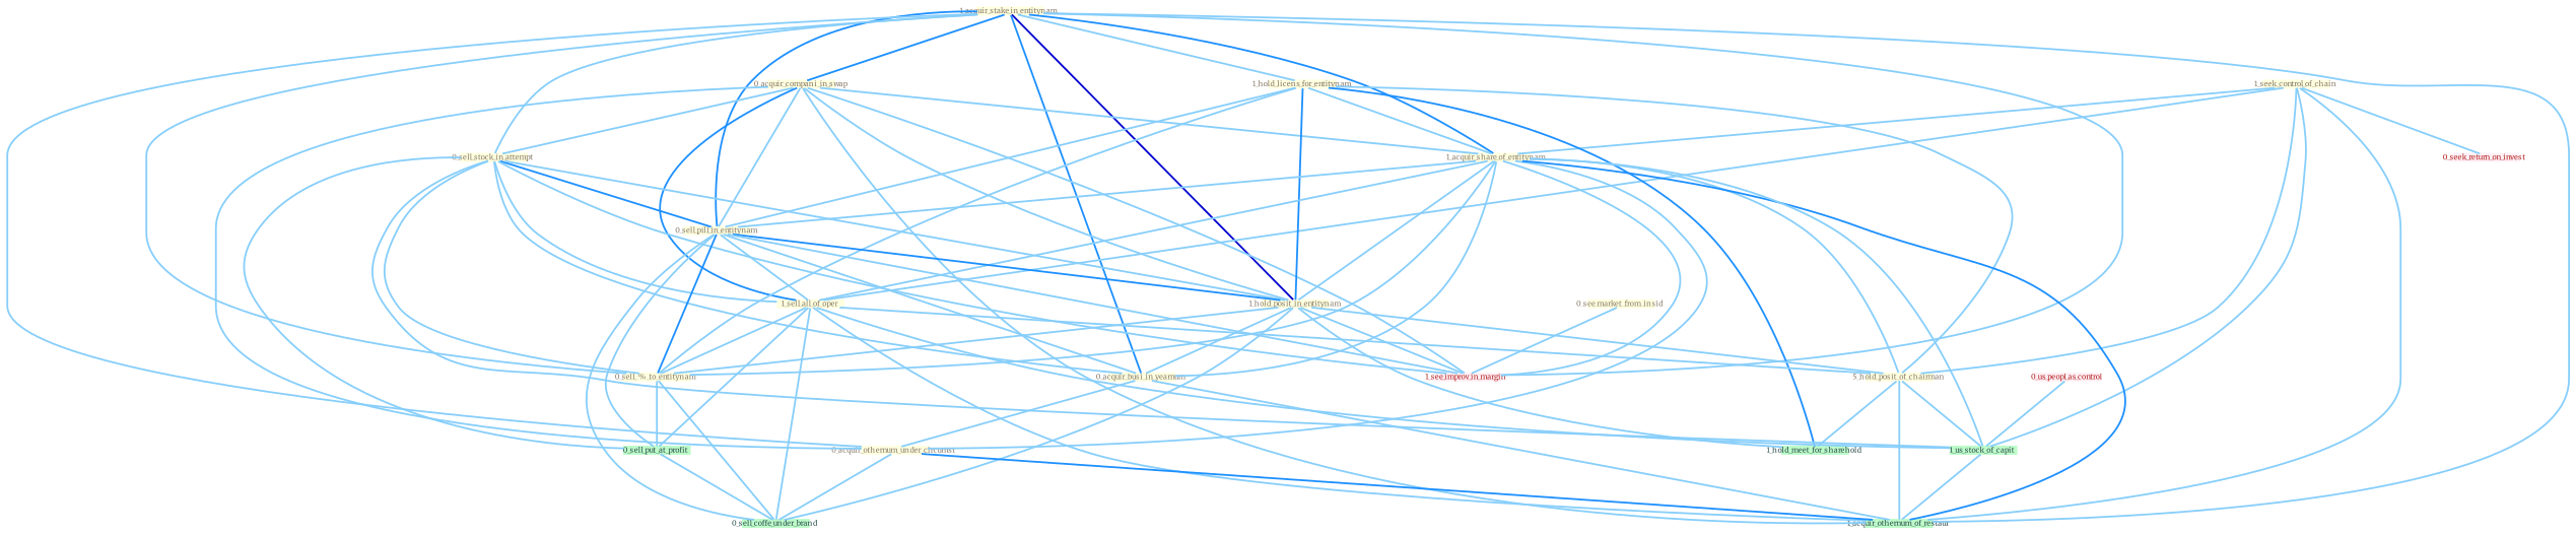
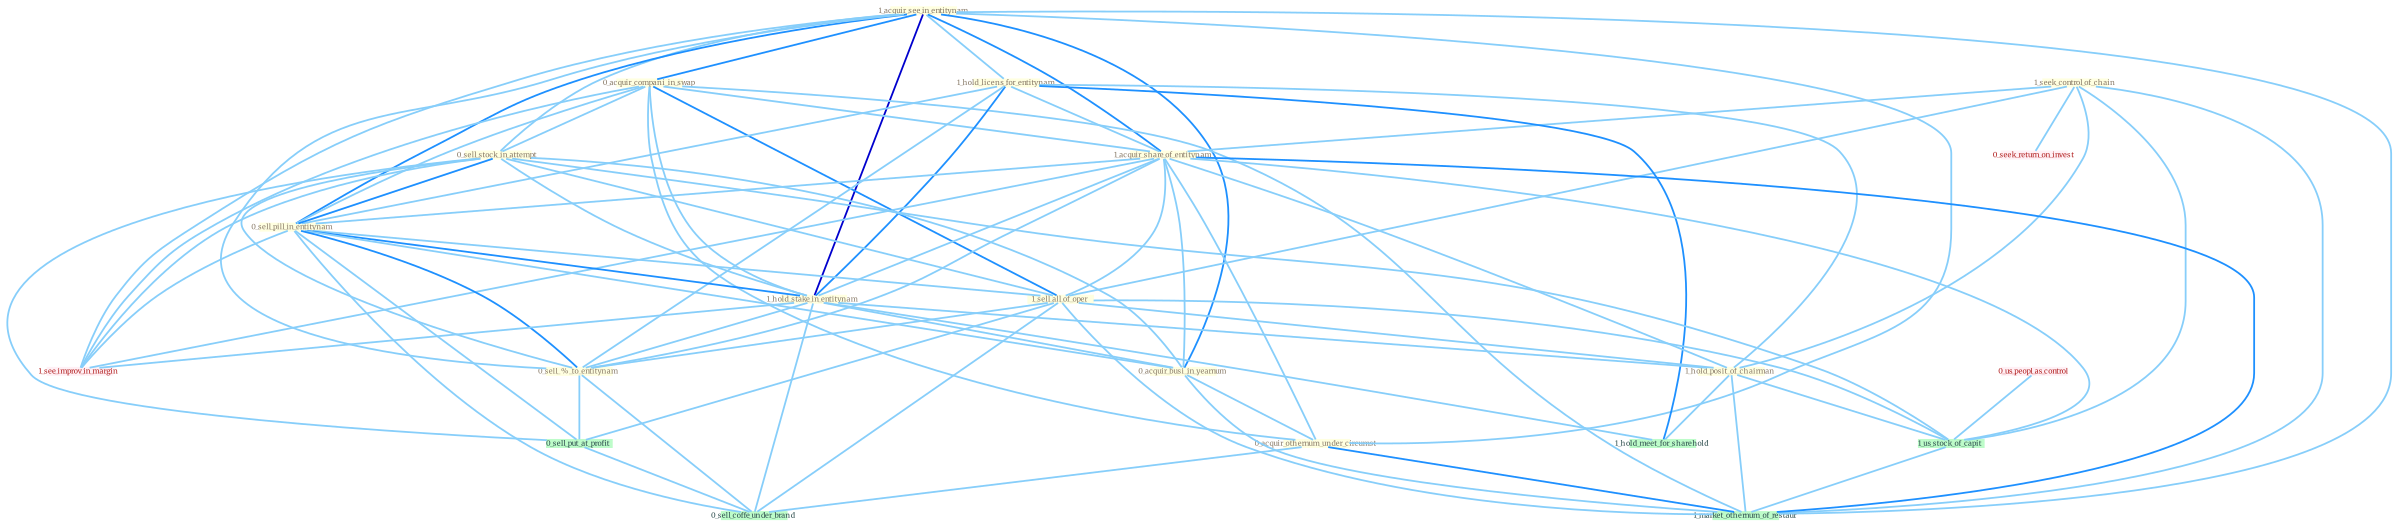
  graph {
    fontname=Merriweather
    node [color="#ffffe0" fixedsize=true fontcolor="#8b7d6b" fontname=Merriweather fontsize=4 shape=polygon style=filled]
    edge [color="#87cefa" fontname=Merriweather w=1]
-   "1_acquir_stake_in_entitynam " [height=.06 width=.5]
+   "1_acquir_stake_in_entitynam " [height=.06 width=.5 label="1_acquir_see_in_entitynam"]
    "1_seek_control_of_chain " [height=.06 width=.5]
    "0_acquir_compani_in_swap " [height=.06 width=.5]
    "1_hold_licens_for_entitynam " [height=.06 width=.5]
    "0_sell_stock_in_attempt " [height=.06 width=.5]
    "1_acquir_share_of_entitynam " [height=.06 width=.5]
    "0_sell_pill_in_entitynam " [height=.06 width=.5]
    "1_sell_all_of_oper " [height=.06 width=.5]
-   "1_hold_stake_in_entitynam " [height=.06 width=.5 label="1_hold_posit_in_entitynam"]
+   "1_hold_stake_in_entitynam " [height=.06 width=.5]
    "0_acquir_busi_in_yearnum " [height=.06 width=.5]
-   "1_hold_posit_of_chairman " [height=.06 width=.5 label="5_hold_posit_of_chairman"]
-   "0_see_market_from_insid " [height=.06 width=.5]
+   "1_hold_posit_of_chairman " [height=.06 width=.5]
    "0_sell_%_to_entitynam " [height=.06 width=.5]
    "0_acquir_othernum_under_circumst " [height=.06 width=.5]
    "0_us_peopl_as_control " [color="#fff0f5" fontcolor="#b22222" height=.06 width=.5]
    "0_seek_return_on_invest " [color="#fff0f5" fontcolor="#b22222" height=.06 width=.5]
    "1_see_improv_in_margin " [color="#fff0f5" fontcolor="#b22222" height=.06 width=.5]
-   "1_acquir_othernum_of_restaur " [color="#BDFCC9" fontcolor="#2f4f4f" height=.06 width=.5]
+   "1_acquir_othernum_of_restaur " [color="#BDFCC9" fontcolor="#2f4f4f" height=.06 width=.5 label="1_market_othernum_of_restaur"]
    "1_us_stock_of_capit " [color="#BDFCC9" fontcolor="#2f4f4f" height=.06 width=.5]
    "1_hold_meet_for_sharehold " [color="#BDFCC9" fontcolor="#2f4f4f" height=.06 width=.5]
    "0_sell_put_at_profit " [color="#BDFCC9" fontcolor="#2f4f4f" height=.06 width=.5]
    "0_sell_coffe_under_brand " [color="#BDFCC9" fontcolor="#2f4f4f" height=.06 width=.5]
    subgraph sub_1 {
      "1_acquir_stake_in_entitynam "
      "1_seek_control_of_chain "
      "0_acquir_compani_in_swap "
      "1_hold_licens_for_entitynam "
      "0_sell_stock_in_attempt "
      "1_acquir_share_of_entitynam "
      "0_sell_pill_in_entitynam "
      "1_sell_all_of_oper "
      "1_hold_stake_in_entitynam "
      "0_acquir_busi_in_yearnum "
      "1_hold_posit_of_chairman "
-     "0_see_market_from_insid "
      "0_sell_%_to_entitynam "
      "0_acquir_othernum_under_circumst "
    }
    subgraph sub_2 {
      "0_us_peopl_as_control "
      "0_seek_return_on_invest "
      "1_see_improv_in_margin "
    }
    "1_acquir_stake_in_entitynam " -- "0_acquir_compani_in_swap " [color="#1e90ff" w=2]
    "1_acquir_stake_in_entitynam " -- "1_hold_licens_for_entitynam "
    "1_acquir_stake_in_entitynam " -- "0_sell_stock_in_attempt "
    "1_acquir_stake_in_entitynam " -- "1_acquir_share_of_entitynam " [color="#1e90ff" w=2]
    "1_acquir_stake_in_entitynam " -- "0_sell_pill_in_entitynam " [color="#1e90ff" w=2]
    "1_acquir_stake_in_entitynam " -- "1_hold_stake_in_entitynam " [color="#0000cd" w=3]
    "1_acquir_stake_in_entitynam " -- "0_acquir_busi_in_yearnum " [color="#1e90ff" w=2]
    "1_acquir_stake_in_entitynam " -- "0_sell_%_to_entitynam "
    "1_acquir_stake_in_entitynam " -- "0_acquir_othernum_under_circumst "
    "1_acquir_stake_in_entitynam " -- "1_see_improv_in_margin "
    "1_acquir_stake_in_entitynam " -- "1_acquir_othernum_of_restaur "
    "1_seek_control_of_chain " -- "1_acquir_share_of_entitynam "
    "1_seek_control_of_chain " -- "1_sell_all_of_oper "
    "1_seek_control_of_chain " -- "1_hold_posit_of_chairman "
    "1_seek_control_of_chain " -- "0_seek_return_on_invest "
    "1_seek_control_of_chain " -- "1_acquir_othernum_of_restaur "
    "1_seek_control_of_chain " -- "1_us_stock_of_capit "
    "0_acquir_compani_in_swap " -- "0_sell_stock_in_attempt "
    "0_acquir_compani_in_swap " -- "1_acquir_share_of_entitynam "
    "0_acquir_compani_in_swap " -- "0_sell_pill_in_entitynam "
    "0_acquir_compani_in_swap " -- "1_sell_all_of_oper " [color="#1e90ff" w=2]
    "0_acquir_compani_in_swap " -- "1_hold_stake_in_entitynam "
    "0_acquir_compani_in_swap " -- "0_acquir_othernum_under_circumst "
    "0_acquir_compani_in_swap " -- "1_see_improv_in_margin "
    "0_acquir_compani_in_swap " -- "1_acquir_othernum_of_restaur "
    "1_hold_licens_for_entitynam " -- "1_acquir_share_of_entitynam "
    "1_hold_licens_for_entitynam " -- "0_sell_pill_in_entitynam "
    "1_hold_licens_for_entitynam " -- "1_hold_stake_in_entitynam " [color="#1e90ff" w=2]
    "1_hold_licens_for_entitynam " -- "1_hold_posit_of_chairman "
    "1_hold_licens_for_entitynam " -- "0_sell_%_to_entitynam "
    "1_hold_licens_for_entitynam " -- "1_hold_meet_for_sharehold " [color="#1e90ff" w=2]
    "0_sell_stock_in_attempt " -- "0_sell_pill_in_entitynam " [color="#1e90ff" w=2]
    "0_sell_stock_in_attempt " -- "1_sell_all_of_oper "
    "0_sell_stock_in_attempt " -- "1_hold_stake_in_entitynam "
    "0_sell_stock_in_attempt " -- "0_acquir_busi_in_yearnum "
    "0_sell_stock_in_attempt " -- "0_sell_%_to_entitynam "
    "0_sell_stock_in_attempt " -- "1_see_improv_in_margin "
    "0_sell_stock_in_attempt " -- "1_us_stock_of_capit "
    "0_sell_stock_in_attempt " -- "0_sell_put_at_profit "
    "1_acquir_share_of_entitynam " -- "0_sell_pill_in_entitynam "
    "1_acquir_share_of_entitynam " -- "1_sell_all_of_oper "
    "1_acquir_share_of_entitynam " -- "1_hold_stake_in_entitynam "
    "1_acquir_share_of_entitynam " -- "0_acquir_busi_in_yearnum "
    "1_acquir_share_of_entitynam " -- "1_hold_posit_of_chairman "
    "1_acquir_share_of_entitynam " -- "0_sell_%_to_entitynam "
    "1_acquir_share_of_entitynam " -- "0_acquir_othernum_under_circumst "
    "1_acquir_share_of_entitynam " -- "1_see_improv_in_margin "
    "1_acquir_share_of_entitynam " -- "1_acquir_othernum_of_restaur " [color="#1e90ff" w=2]
    "1_acquir_share_of_entitynam " -- "1_us_stock_of_capit "
    "0_sell_pill_in_entitynam " -- "1_sell_all_of_oper "
    "0_sell_pill_in_entitynam " -- "1_hold_stake_in_entitynam " [color="#1e90ff" w=2]
    "0_sell_pill_in_entitynam " -- "0_acquir_busi_in_yearnum "
    "0_sell_pill_in_entitynam " -- "0_sell_%_to_entitynam " [color="#1e90ff" w=2]
    "0_sell_pill_in_entitynam " -- "1_see_improv_in_margin "
    "0_sell_pill_in_entitynam " -- "0_sell_put_at_profit "
    "0_sell_pill_in_entitynam " -- "0_sell_coffe_under_brand "
    "1_sell_all_of_oper " -- "1_hold_posit_of_chairman "
    "1_sell_all_of_oper " -- "0_sell_%_to_entitynam "
    "1_sell_all_of_oper " -- "1_acquir_othernum_of_restaur "
    "1_sell_all_of_oper " -- "1_us_stock_of_capit "
    "1_sell_all_of_oper " -- "0_sell_put_at_profit "
    "1_sell_all_of_oper " -- "0_sell_coffe_under_brand "
    "1_hold_stake_in_entitynam " -- "0_acquir_busi_in_yearnum "
    "1_hold_stake_in_entitynam " -- "1_hold_posit_of_chairman "
    "1_hold_stake_in_entitynam " -- "0_sell_%_to_entitynam "
    "1_hold_stake_in_entitynam " -- "1_see_improv_in_margin "
    "1_hold_stake_in_entitynam " -- "1_hold_meet_for_sharehold "
    "1_hold_stake_in_entitynam " -- "0_sell_coffe_under_brand "
    "0_acquir_busi_in_yearnum " -- "0_acquir_othernum_under_circumst "
    "0_acquir_busi_in_yearnum " -- "1_acquir_othernum_of_restaur "
    "1_hold_posit_of_chairman " -- "1_acquir_othernum_of_restaur "
    "1_hold_posit_of_chairman " -- "1_us_stock_of_capit "
    "1_hold_posit_of_chairman " -- "1_hold_meet_for_sharehold "
-   "0_see_market_from_insid " -- "1_see_improv_in_margin "
    "0_sell_%_to_entitynam " -- "0_sell_put_at_profit "
    "0_sell_%_to_entitynam " -- "0_sell_coffe_under_brand "
    "0_acquir_othernum_under_circumst " -- "1_acquir_othernum_of_restaur " [color="#1e90ff" w=2]
    "0_acquir_othernum_under_circumst " -- "0_sell_coffe_under_brand "
    "0_us_peopl_as_control " -- "1_us_stock_of_capit "
    "1_us_stock_of_capit " -- "1_acquir_othernum_of_restaur "
    "0_sell_put_at_profit " -- "0_sell_coffe_under_brand "
  }
